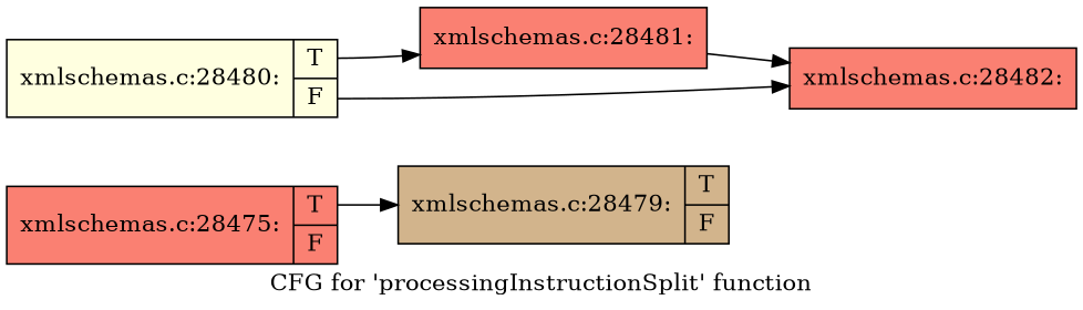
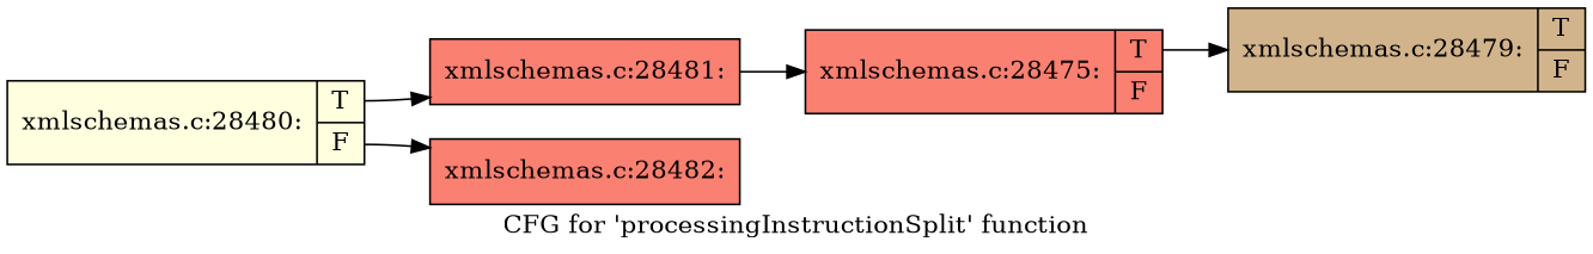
  digraph {
    label="CFG for 'processingInstructionSplit' function"
    rankdir=LR
    node [fillcolor=salmon shape=record style=filled]
    edge [tailport=s0]
    n1 [label="{xmlschemas.c:28475:|{<s0>T|<s1>F}}"]
    n2 [fillcolor=tan label="{xmlschemas.c:28479:|{<s0>T|<s1>F}}"]
    n3 [label="{xmlschemas.c:28482:}"]
    n4 [fillcolor=lightyellow label="{xmlschemas.c:28480:|{<s0>T|<s1>F}}"]
    n5 [label="{xmlschemas.c:28481:}"]
    n1 -> n2
    n4 -> n3 [tailport=s1]
    n4 -> n5
-   n5 -> n3
+   n5 -> n1
  }
